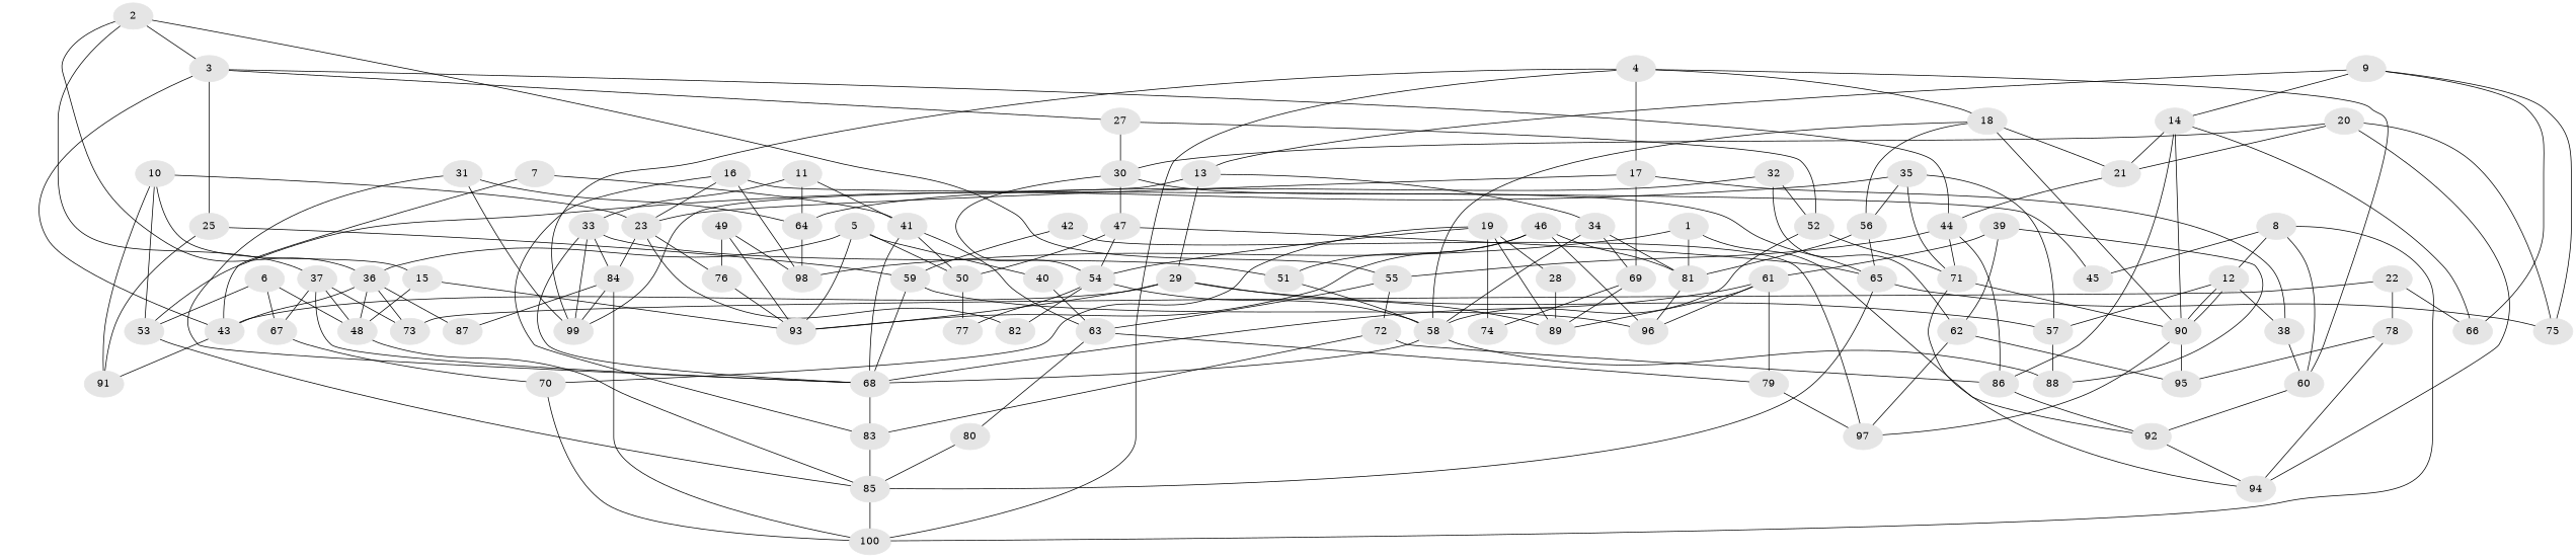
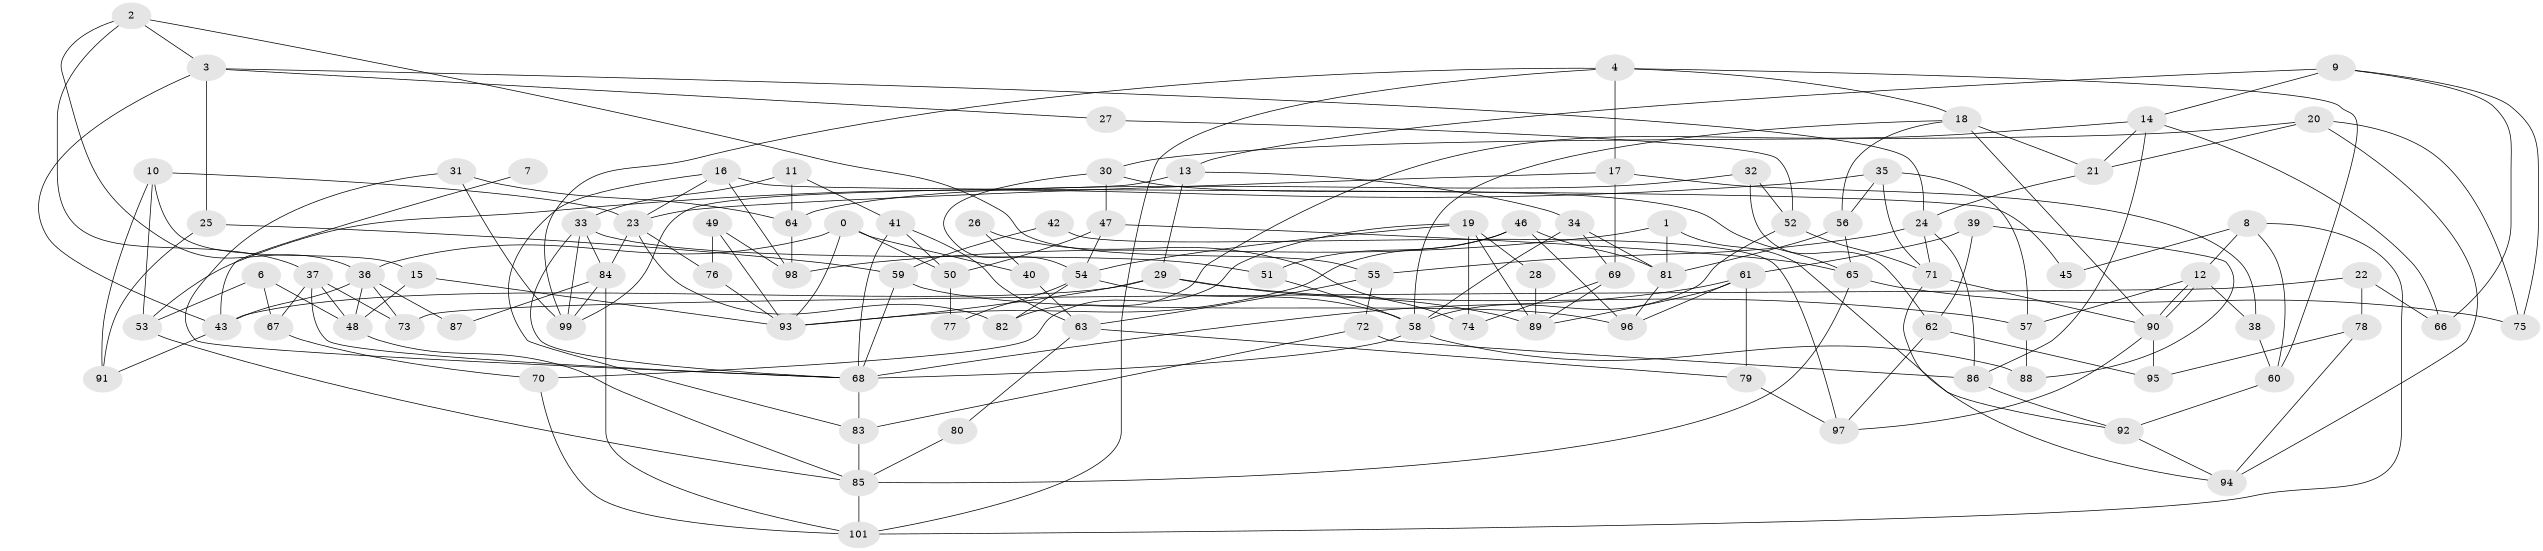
  graph {
    node [color=gray90 style=filled]
    1
    81
    92
    98
    96
    94
    2
    3
    36
    37
    55
-   24 [label=44]
+   24
    25
    27
    43
    48
    73
    87
    67
    68
    63
    72
    86
    71
    91
    59
    30
    52
    4
    17
    18
    60
    99
-   100
+   100 [label=101]
    23
    38
    69
    90
    21
    56
    58
-   5
+   5 [label=0]
    40
    50
    93
    77
    6
    53
    85
    70
    7
    41
    8
    12
    45
    57
    9
    13
    14
    66
    75
    29
    34
    10
    15
    76
    82
    84
    11
    33
    64
    51
    88
    97
    95
    89
    16
    83
    74
    65
    19
    28
    54
    20
    47
    22
    78
+   26
    31
    32
    62
    35
    39
    61
    79
    80
    42
    46
    49
    1 -- 81
    1 -- 92
    1 -- 98
    81 -- 96
    92 -- 94
    2 -- 3
    2 -- 36
    2 -- 37
    2 -- 55
    3 -- 24
    3 -- 25
    3 -- 27
    3 -- 43
    36 -- 43
    36 -- 48
    36 -- 73
    36 -- 87
    37 -- 48
    37 -- 73
    37 -- 67
    37 -- 68
    55 -- 63
    55 -- 72
    24 -- 55
    24 -- 86
    24 -- 71
    25 -- 91
    25 -- 59
-   27 -- 30
    27 -- 52
    43 -- 91
    48 -- 85
    67 -- 70
    68 -- 83
    63 -- 79
    63 -- 80
    72 -- 86
    72 -- 83
    86 -- 92
    71 -- 94
    71 -- 90
    59 -- 96
    59 -- 68
    30 -- 65
    30 -- 54
    30 -- 47
    52 -- 71
    52 -- 58
    4 -- 17
    4 -- 18
    4 -- 60
    4 -- 99
    4 -- 100
    17 -- 23
    17 -- 38
    17 -- 69
    18 -- 90
    18 -- 21
    18 -- 56
    18 -- 58
    60 -- 92
    23 -- 76
    23 -- 82
    23 -- 84
    38 -- 60
    69 -- 89
    69 -- 74
    90 -- 97
    90 -- 95
    21 -- 24
    56 -- 81
    56 -- 65
    58 -- 68
    58 -- 88
    5 -- 36
    5 -- 40
    5 -- 50
    5 -- 93
    40 -- 63
    50 -- 77
    6 -- 48
    6 -- 67
    6 -- 53
    53 -- 85
    85 -- 100
    70 -- 100
    7 -- 43
-   7 -- 41
    41 -- 68
    41 -- 63
    41 -- 50
    8 -- 60
    8 -- 100
    8 -- 12
    8 -- 45
    12 -- 38
    12 -- 90
    12 -- 90
    12 -- 57
    57 -- 88
    9 -- 13
    9 -- 14
    9 -- 66
    9 -- 75
    13 -- 99
    13 -- 29
    13 -- 34
    14 -- 86
-   14 -- 90
+   14 -- 82
    14 -- 21
    14 -- 66
    29 -- 43
    29 -- 93
    29 -- 57
    29 -- 89
    34 -- 81
    34 -- 69
    34 -- 58
    10 -- 91
    10 -- 23
    10 -- 53
    10 -- 15
    15 -- 48
    15 -- 93
    76 -- 93
    84 -- 87
    84 -- 99
    84 -- 100
    11 -- 41
    11 -- 33
    11 -- 64
    33 -- 68
    33 -- 99
    33 -- 84
    33 -- 51
    64 -- 98
    51 -- 58
    16 -- 98
    16 -- 23
    16 -- 45
    16 -- 83
    83 -- 85
    65 -- 85
    65 -- 75
    19 -- 70
    19 -- 89
    19 -- 74
    19 -- 28
    19 -- 54
    28 -- 89
    54 -- 58
    54 -- 77
    54 -- 82
    20 -- 94
    20 -- 30
    20 -- 21
    20 -- 75
    47 -- 50
    47 -- 65
    47 -- 54
    22 -- 73
    22 -- 66
    22 -- 78
    78 -- 94
    78 -- 95
+   26 -- 40
+   26 -- 74
    31 -- 68
    31 -- 99
    31 -- 64
    32 -- 52
    32 -- 64
    32 -- 62
    62 -- 97
    62 -- 95
    35 -- 71
    35 -- 56
    35 -- 53
    35 -- 57
    39 -- 88
    39 -- 62
    39 -- 61
    61 -- 96
    61 -- 68
    61 -- 89
    61 -- 79
    79 -- 97
    80 -- 85
    42 -- 59
    42 -- 97
    46 -- 81
    46 -- 96
    46 -- 93
    46 -- 51
    49 -- 98
    49 -- 93
    49 -- 76
  }
